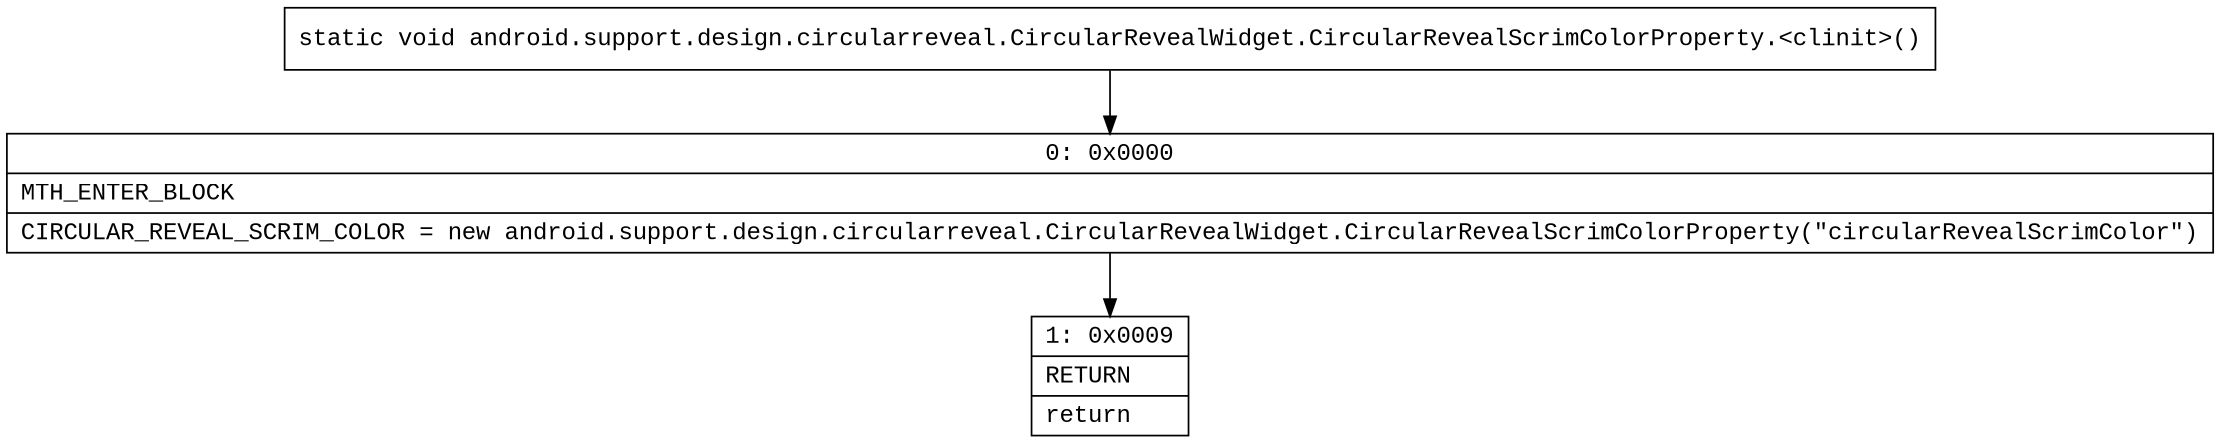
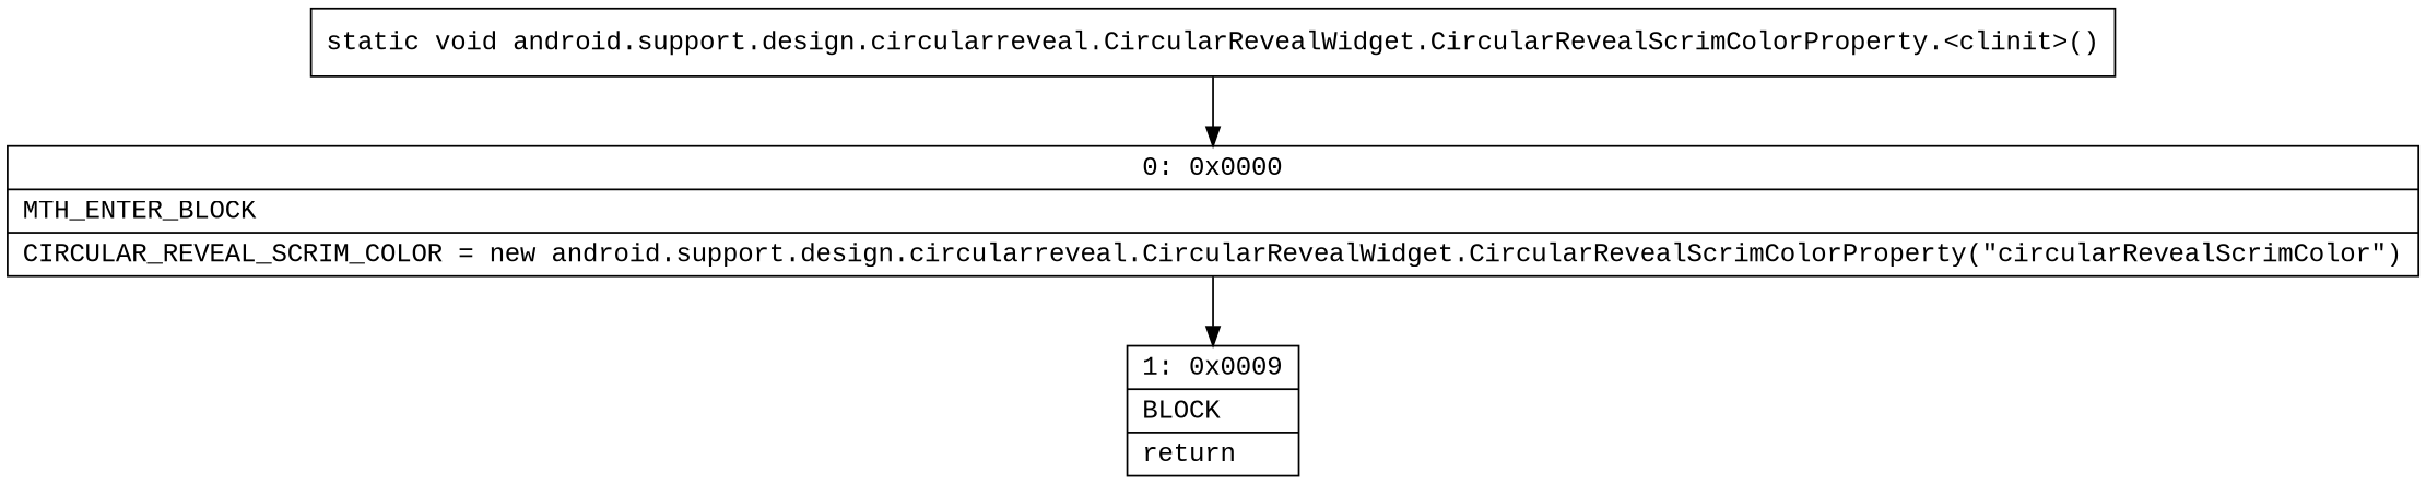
  digraph {
    fontname="Liberation Mono"
    node [shape=record fontname="Liberation Mono"]
    edge [fontname="Liberation Mono"]
    n1 [label="{0\:\ 0x0000|MTH_ENTER_BLOCK\l|CIRCULAR_REVEAL_SCRIM_COLOR = new android.support.design.circularreveal.CircularRevealWidget.CircularRevealScrimColorProperty(\"circularRevealScrimColor\")\l}"]
-   n2 [label="{1\:\ 0x0009|RETURN\l|return\l}"]
+   n2 [label="{1\:\ 0x0009|BLOCK\l|return\l}"]
    n3 [label="{static void android.support.design.circularreveal.CircularRevealWidget.CircularRevealScrimColorProperty.\<clinit\>() }"]
    n1 -> n2
    n3 -> n1
  }
